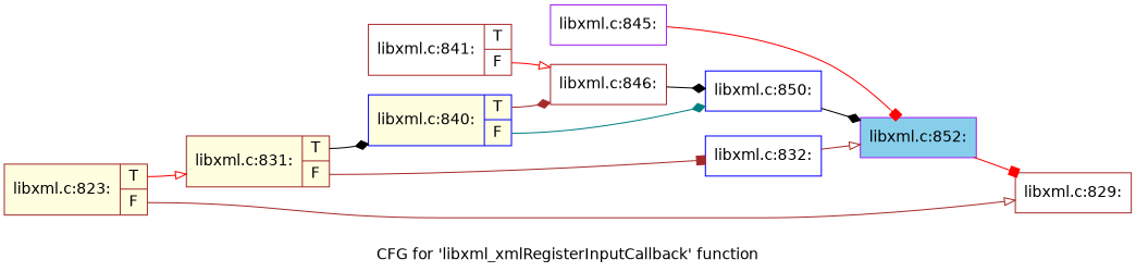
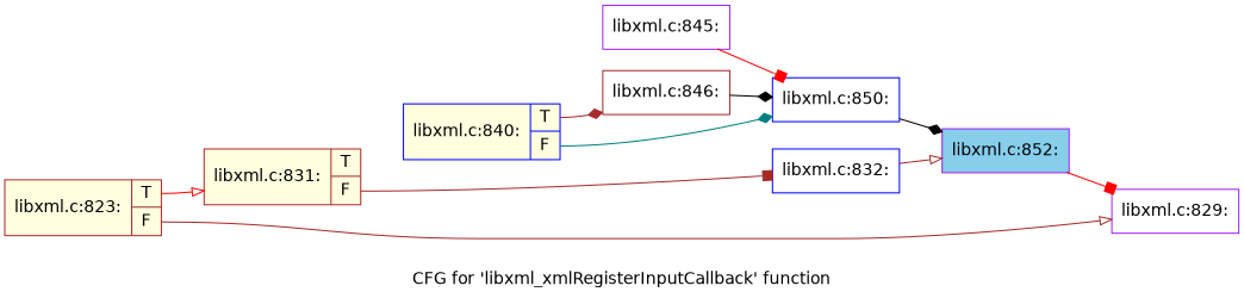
  digraph {
    fontname="DejaVu Sans"
    label="CFG for 'libxml_xmlRegisterInputCallback' function"
    rankdir=LR
    node [color=brown fillcolor=white fontname="DejaVu Sans" shape=record style=filled]
    edge [arrowhead=diamond color=red fontname="DejaVu Sans"]
    n1 [fillcolor=lightyellow label="{libxml.c:823:|{<s0>T|<s1>F}}"]
    n2 [fillcolor=lightyellow label="{libxml.c:831:|{<s0>T|<s1>F}}"]
-   n3 [label="{libxml.c:829:}"]
+   n3 [color=purple label="{libxml.c:829:}"]
    n4 [color=blue fillcolor=lightyellow label="{libxml.c:840:|{<s0>T|<s1>F}}"]
    n5 [color=blue label="{libxml.c:832:}"]
    n6 [color=blue label="{libxml.c:850:}"]
    n7 [label="{libxml.c:846:}"]
    n8 [color=purple fillcolor=skyblue label="{libxml.c:852:}"]
-   n9 [label="{libxml.c:841:|{<s0>T|<s1>F}}"]
    n10 [color=purple label="{libxml.c:845:}"]
    n1 -> n2 [arrowhead=onormal tailport=s0]
    n1 -> n3 [arrowhead=onormal color=brown tailport=s1]
-   n2 -> n4 [color=black tailport=s0]
    n2 -> n5 [arrowhead=box color=brown tailport=s1]
    n4 -> n6 [color=teal tailport=s1]
    n4 -> n7 [color=brown tailport=s0]
    n5 -> n8 [arrowhead=onormal color=brown]
    n6 -> n8 [color=black]
    n7 -> n6 [color=black]
    n8 -> n3 [arrowhead=box]
-   n9 -> n7 [arrowhead=onormal tailport=s1]
-   n10 -> n8 [arrowhead=box]
+   n10 -> n6 [arrowhead=box]
  }
